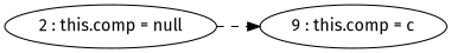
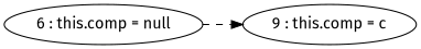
  digraph {
    rankdir=LR
    fontname="Fira Sans"
    node [fontname="Fira Sans"]
-   "6 : this.comp = null" [label="2 : this.comp = null"]
+   "6 : this.comp = null"
    "9 : this.comp = c"
    "6 : this.comp = null" -> "9 : this.comp = c" [style=dashed color=black fontname="Fira Sans"]
  }
